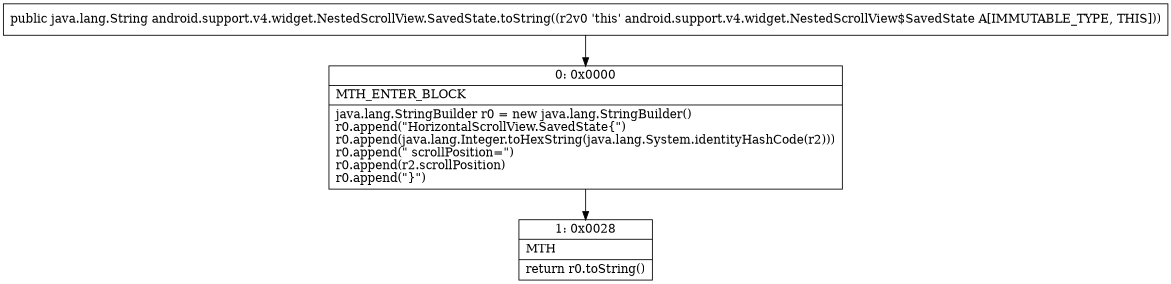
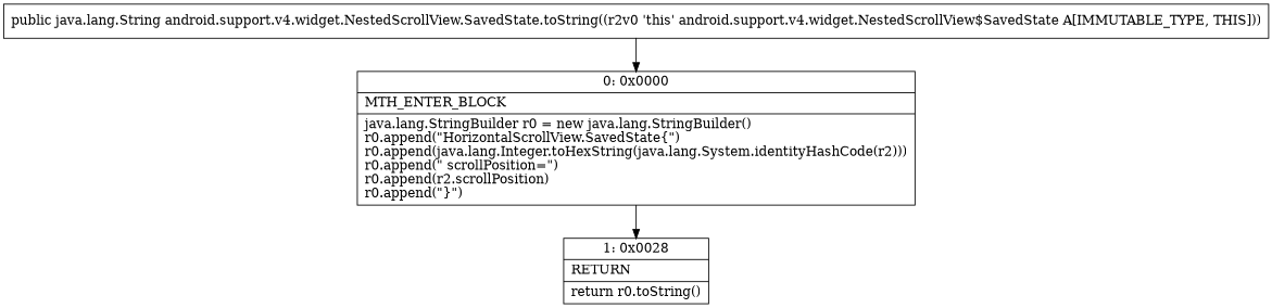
  digraph {
    node [shape=record]
    n1 [label="{0\:\ 0x0000|MTH_ENTER_BLOCK\l|java.lang.StringBuilder r0 = new java.lang.StringBuilder()\lr0.append(\"HorizontalScrollView.SavedState\{\")\lr0.append(java.lang.Integer.toHexString(java.lang.System.identityHashCode(r2)))\lr0.append(\" scrollPosition=\")\lr0.append(r2.scrollPosition)\lr0.append(\"\}\")\l}"]
-   n2 [label="{1\:\ 0x0028|MTH\l|return r0.toString()\l}"]
+   n2 [label="{1\:\ 0x0028|RETURN\l|return r0.toString()\l}"]
    n3 [label="{public java.lang.String android.support.v4.widget.NestedScrollView.SavedState.toString((r2v0 'this' android.support.v4.widget.NestedScrollView$SavedState A[IMMUTABLE_TYPE, THIS])) }"]
    n1 -> n2
    n3 -> n1
  }
